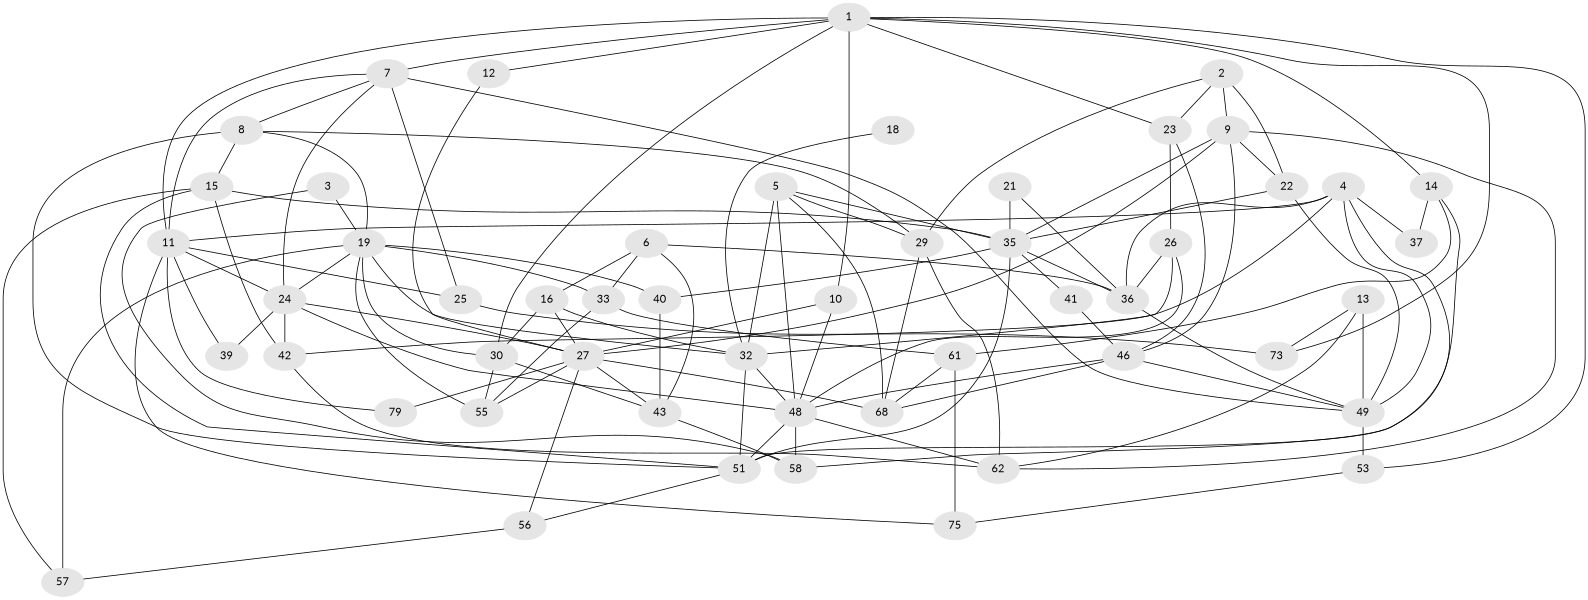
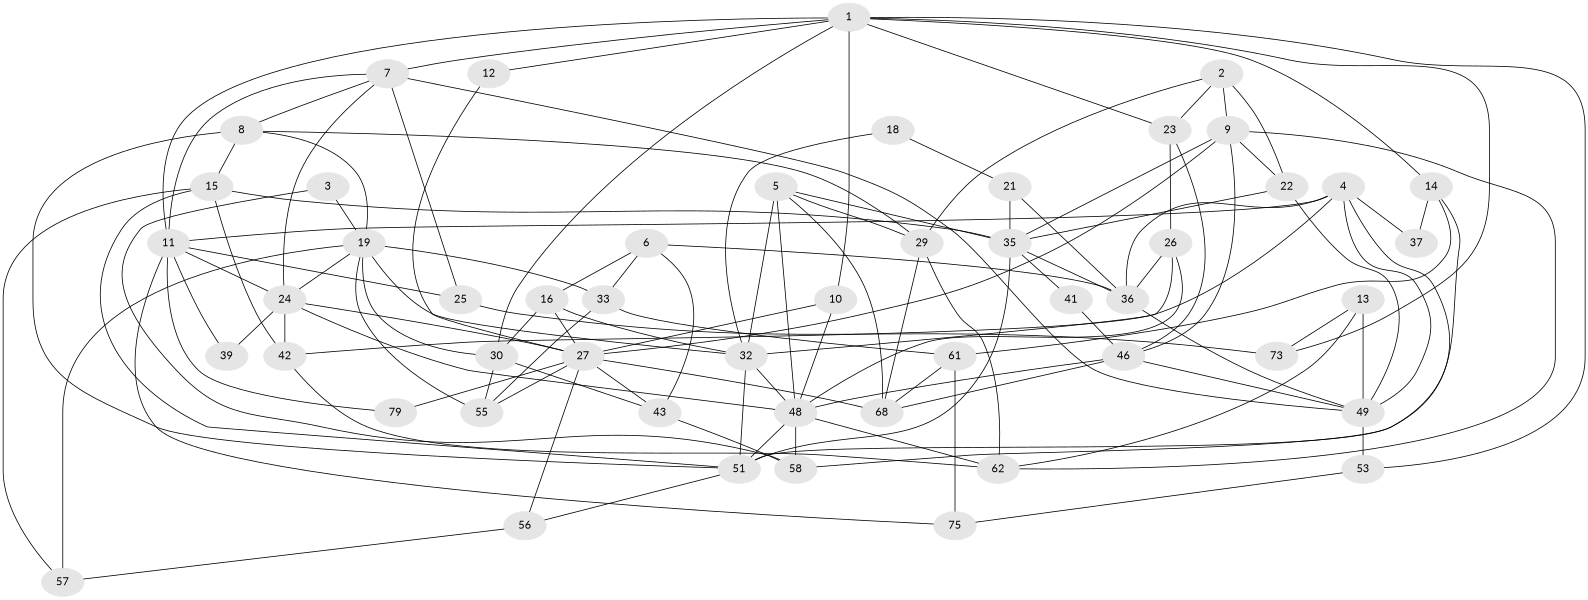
  graph {
    fontname=Lato
    node [color=gray90 fontname=Lato style=filled]
    edge [fontname=Lato]
    1 [super="+47"]
    7 [super="+66"]
    10
    11 [super="+50"]
    12
    14
    23
    30 [super="+60"]
    53
    73
    49 [super="+67"]
    8 [super="+17"]
    24 [super="+28"]
    25 [super="+54"]
    48 [super="+63"]
    27 [super="+70"]
    39
    n18 [label=79]
    75
    37
    51 [super="+71"]
    61
    46 [super="+65"]
    26
    43 [super="+52"]
    55
    9 [super="+34"]
    22 [super="+74"]
    35 [super="+38"]
    62
    2
    29 [super="+59"]
    68
    19 [super="+44"]
    32 [super="+69"]
    33
    57
-   40
    3
    58
    4 [super="+20"]
    36 [super="+64"]
    42 [super="+45"]
    5
    41
    16 [super="+31"]
    6
    15
    56
    13
    18
    21
    1 -- 7
    1 -- 10
    1 -- 11
    1 -- 12
    1 -- 14
    1 -- 23
    1 -- 30
    1 -- 53
    1 -- 73
    7 -- 11
    7 -- 49
    7 -- 8
    7 -- 24
    7 -- 25
    10 -- 48
    10 -- 27
    11 -- 24
    11 -- 25
    11 -- 39
    11 -- n18
    11 -- 75
    12 -- 27
    14 -- 37
    14 -- 51
    14 -- 61
    23 -- 46
    23 -- 26
    30 -- 43
    30 -- 55
    53 -- 75
    49 -- 53
    8 -- 51
    8 -- 29
    8 -- 19
    8 -- 15
    24 -- 48
    24 -- 27
    24 -- 39
    24 -- 42
    25 -- 73
    48 -- 51
    48 -- 62
    48 -- 58
    27 -- n18
    27 -- 43
    27 -- 55
    27 -- 68
    27 -- 56
    51 -- 56
    61 -- 75
    61 -- 68
    46 -- 49
    46 -- 48
    46 -- 68
    26 -- 48
    26 -- 32
    26 -- 36
    43 -- 58
    9 -- 27
    9 -- 46
    9 -- 22
    9 -- 35
    9 -- 62
    22 -- 49
    22 -- 35
    35 -- 51
-   35 -- 40
    35 -- 36
    35 -- 41
    2 -- 23
    2 -- 9
    2 -- 22
    2 -- 29
    29 -- 62
    29 -- 68
    19 -- 30
    19 -- 24
    19 -- 55
    19 -- 32 [weight=2]
    19 -- 33
    19 -- 57
-   19 -- 40
    32 -- 48
    32 -- 51
    33 -- 61
    33 -- 55
-   40 -- 43
    3 -- 19
    3 -- 58
    4 -- 11
    4 -- 49
    4 -- 37
    4 -- 58
    4 -- 36
    4 -- 42
    36 -- 49
    42 -- 62
    5 -- 48
    5 -- 35
    5 -- 29
    5 -- 68
    5 -- 32
    41 -- 46
    16 -- 30 [weight=2]
    16 -- 27
    16 -- 32
    6 -- 43
    6 -- 33
    6 -- 36
    6 -- 16
    15 -- 51
    15 -- 35
    15 -- 57
    15 -- 42
    56 -- 57
    13 -- 73
    13 -- 49
    13 -- 62
    18 -- 32
+   18 -- 21
    21 -- 35
    21 -- 36
  }
